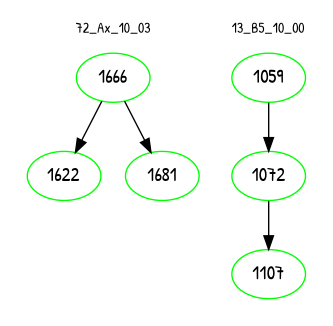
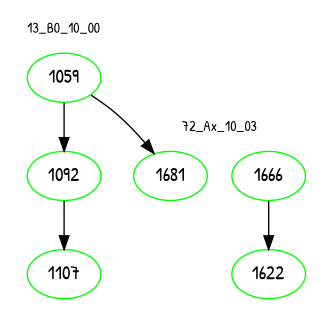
  digraph {
    fontname="Patrick Hand"
    node [color=green fontname="Patrick Hand"]
    edge [color=black fontname="Patrick Hand"]
    n1 [label=1666]
    n2 [label=1622]
    n3 [label=1681]
-   n4 [label=1072]
+   n4 [label=1092]
    n5 [label=1059]
    n6 [label=1107]
    subgraph cluster_1 {
      color=white
      fontsize=10
      label="72_Ax_10_03"
      n1
      n2
      n3
    }
    subgraph cluster_2 {
      color=white
      fontsize=10
-     label="13_B5_10_00"
+     label="13_B0_10_00"
      n4
      n5
      n6
    }
    n1 -> n2
-   n1 -> n3
+   n5 -> n3
    n4 -> n6
    n5 -> n4
  }
